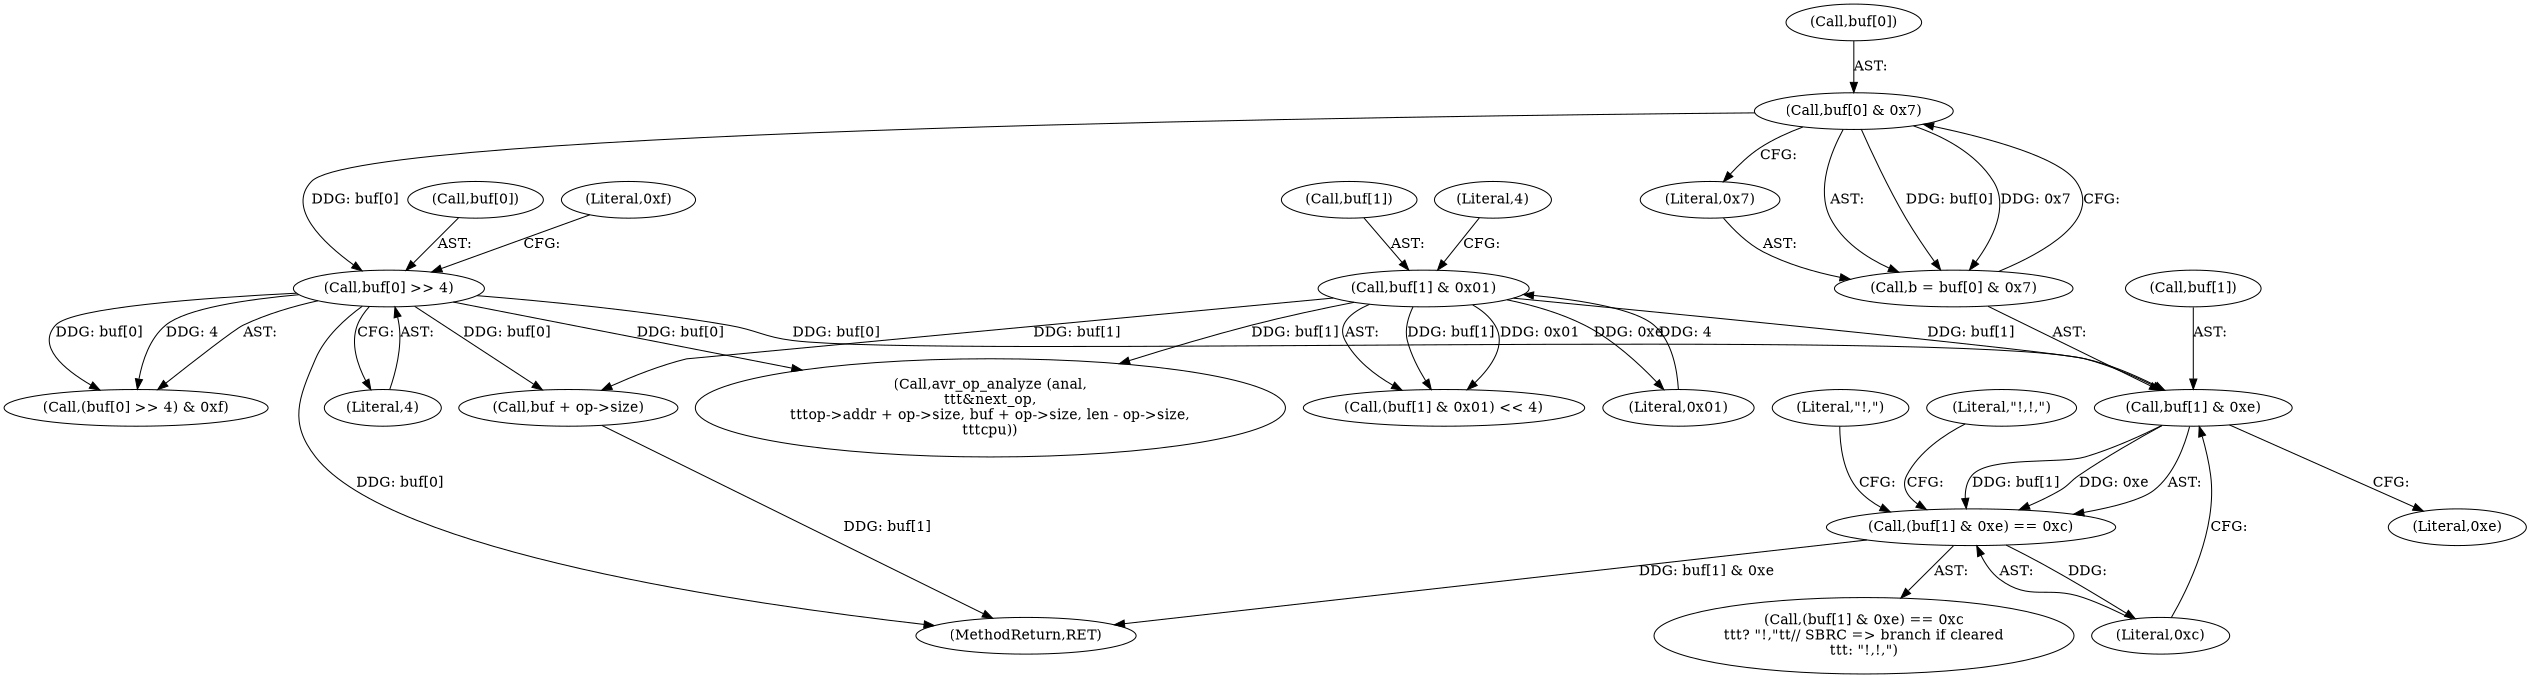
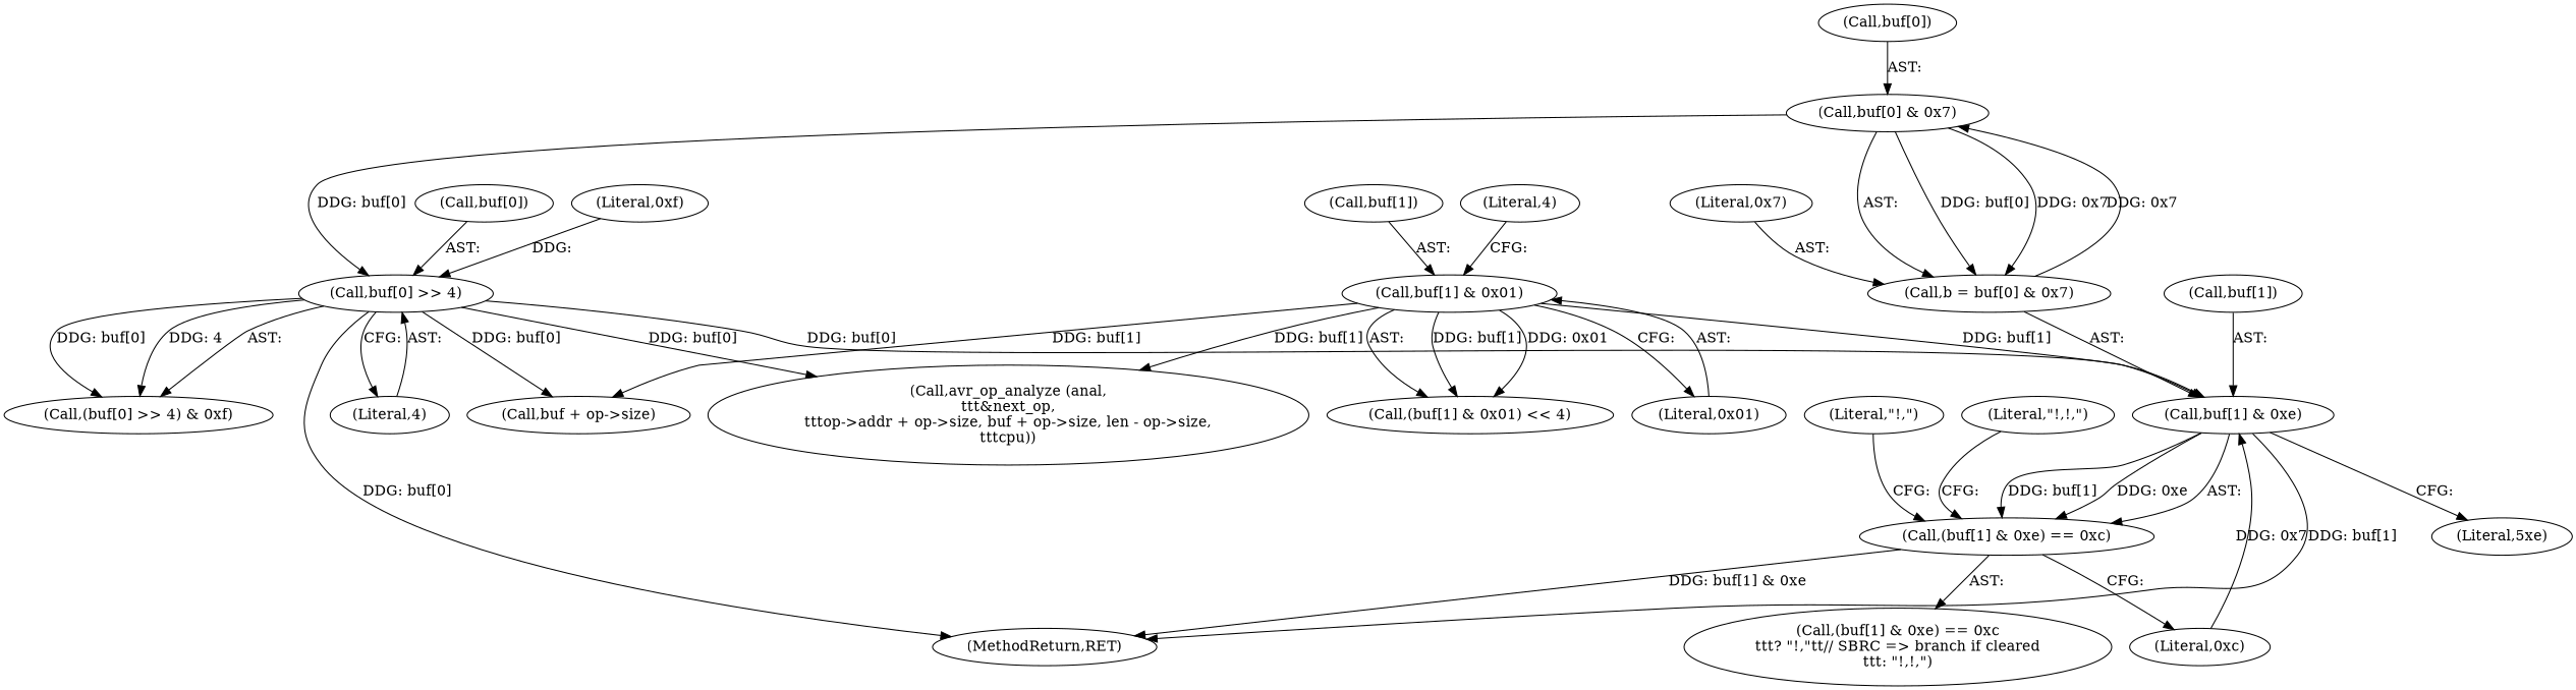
  digraph {
    n1 [label="(Call,buf[1] & 0xe)"]
    n2 [label="(Call,(buf[1] & 0xe) == 0xc)"]
    n3 [label="(MethodReturn,RET)"]
-   n4 [label="(Literal,0xe)"]
+   n4 [label="(Literal,5xe)"]
    n5 [label="(Call,(buf[1] & 0xe) == 0xc\n\t\t\t? \"!,\"\t\t// SBRC => branch if cleared\n\t\t\t: \"!,!,\")"]
    n6 [label="(Literal,0xc)"]
    n7 [label="(Call,buf[1] & 0x01)"]
    n8 [label="(Literal,0x01)"]
    n9 [label="(Call,buf + op->size)"]
    n10 [label="(Call,avr_op_analyze (anal,\n\t\t\t&next_op,\n\t\t\top->addr + op->size, buf + op->size, len - op->size,\n\t\t\tcpu))"]
    n11 [label="(Call,(buf[1] & 0x01) << 4)"]
    n12 [label="(Call,buf[0] >> 4)"]
    n13 [label="(Call,(buf[0] >> 4) & 0xf)"]
    n14 [label="(Literal,4)"]
    n15 [label="(Call,buf[0] & 0x7)"]
    n16 [label="(Literal,0x7)"]
    n17 [label="(Call,b = buf[0] & 0x7)"]
    n18 [label="(Literal,4)"]
    n19 [label="(Call,buf[0])"]
    n20 [label="(Call,buf[0])"]
    n21 [label="(Literal,0xf)"]
    n22 [label="(Literal,\"!,\")"]
    n23 [label="(Call,buf[1])"]
    n24 [label="(Literal,\"!,!,\")"]
    n25 [label="(Call,buf[1])"]
    n1 -> n2 [label="AST: "]
    n1 -> n2 [label="DDG: buf[1]"]
    n1 -> n2 [label="DDG: 0xe"]
-   n9 -> n3 [label="DDG: buf[1]"]
+   n1 -> n3 [label="DDG: buf[1]"]
    n1 -> n4 [label="CFG: "]
    n2 -> n3 [label="DDG: buf[1] & 0xe"]
    n2 -> n5 [label="AST: "]
-   n2 -> n6 [label="DDG: "]
-   n6 -> n1 [label="CFG: "]
-   n6 -> n2 [label="AST: "]
+   n2 -> n6 [label="CFG: "]
+   n6 -> n1 [label="DDG: 0x7"]
    n7 -> n1 [label="DDG: buf[1]"]
-   n7 -> n8 [label="DDG: 0xe"]
+   n7 -> n8 [label="CFG: "]
    n7 -> n9 [label="DDG: buf[1]"]
    n7 -> n10 [label="DDG: buf[1]"]
    n7 -> n11 [label="AST: "]
    n7 -> n11 [label="DDG: buf[1]"]
    n7 -> n11 [label="DDG: 0x01"]
-   n8 -> n7 [label="DDG: 4"]
+   n8 -> n7 [label="AST: "]
    n12 -> n1 [label="DDG: buf[0]"]
    n12 -> n3 [label="DDG: buf[0]"]
    n12 -> n9 [label="DDG: buf[0]"]
    n12 -> n10 [label="DDG: buf[0]"]
    n12 -> n13 [label="AST: "]
    n12 -> n13 [label="DDG: buf[0]"]
    n12 -> n13 [label="DDG: 4"]
    n12 -> n14 [label="CFG: "]
    n14 -> n12 [label="AST: "]
    n15 -> n12 [label="DDG: buf[0]"]
-   n15 -> n16 [label="CFG: "]
    n15 -> n17 [label="AST: "]
    n15 -> n17 [label="DDG: buf[0]"]
    n15 -> n17 [label="DDG: 0x7"]
    n16 -> n17 [label="AST: "]
    n17 -> n1 [label="AST: "]
-   n17 -> n15 [label="CFG: "]
+   n17 -> n15 [label="DDG: 0x7"]
    n18 -> n7 [label="CFG: "]
    n19 -> n12 [label="AST: "]
    n20 -> n15 [label="AST: "]
-   n21 -> n12 [label="CFG: "]
+   n21 -> n12 [label="DDG: "]
    n22 -> n2 [label="CFG: "]
    n23 -> n1 [label="AST: "]
    n24 -> n2 [label="CFG: "]
    n25 -> n7 [label="AST: "]
  }
